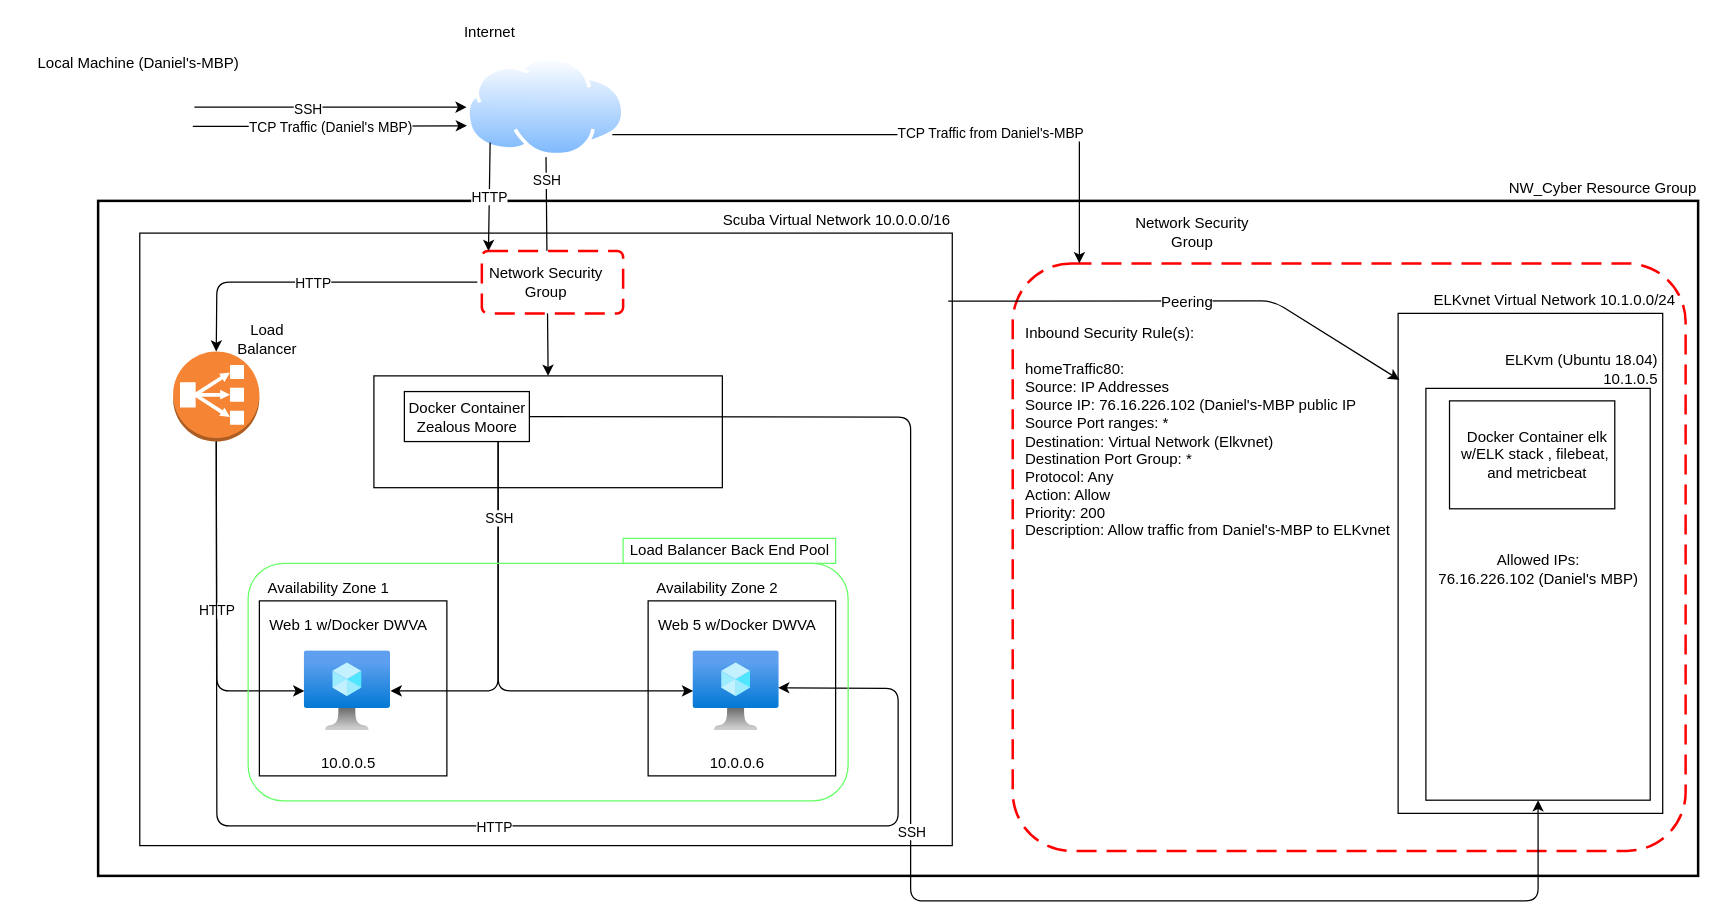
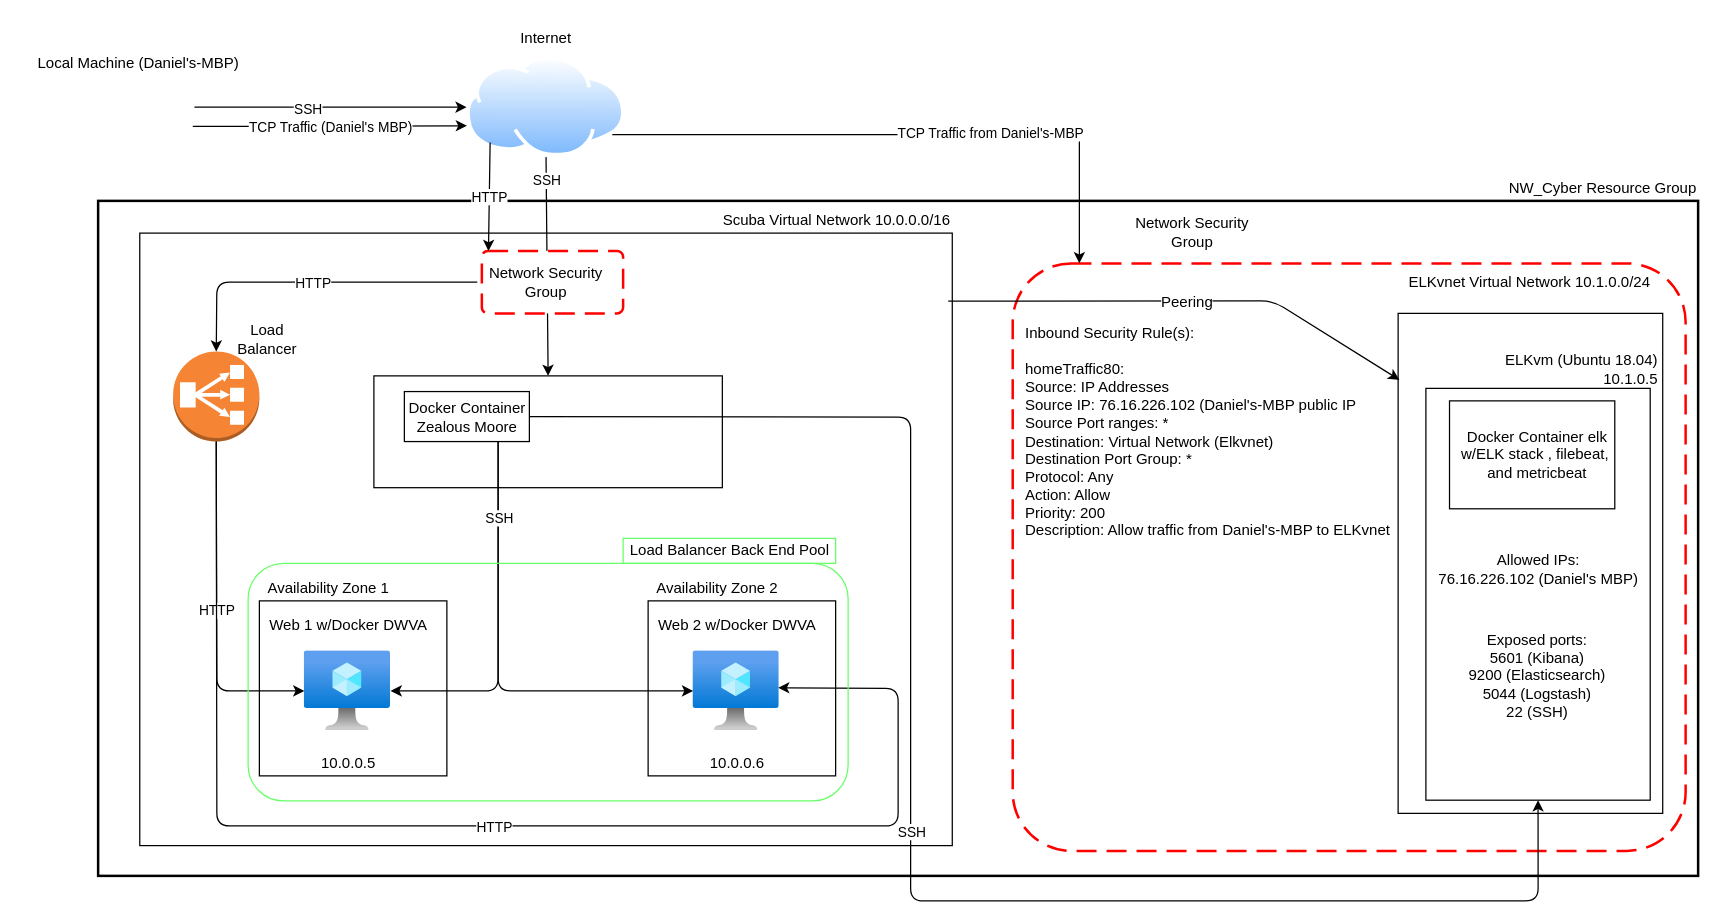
  <mxCell id="0" />
  <mxCell id="1" parent="0" />
  <mxCell id="2" style="edgeStyle=none;rounded=0;orthogonalLoop=1;jettySize=auto;html=1;exitX=0.5;exitY=1;exitDx=0;exitDy=0;entryX=0.5;entryY=0;entryDx=0;entryDy=0;" parent="1" source="58" target="20" edge="1"><mxGeometry relative="1" as="geometry"><mxPoint x="436.32" y="280" as="targetPoint" /></mxGeometry></mxCell>
  <mxCell id="3" value="SSH" style="edgeLabel;html=1;align=center;verticalAlign=middle;resizable=0;points=[];fontColor=#000000;" vertex="1" connectable="0" parent="2"><mxGeometry x="-0.785" relative="1" as="geometry"><mxPoint as="offset" /></mxGeometry></mxCell>
  <mxCell id="4" value="" style="fontStyle=0;verticalAlign=top;align=center;spacingTop=-2;fillColor=none;rounded=0;whiteSpace=wrap;html=1;strokeWidth=2;container=1;collapsible=0;expand=0;recursiveResize=0;" parent="1" vertex="1"><mxGeometry x="78" y="160" width="1280" height="540" as="geometry" /></mxCell>
  <mxCell id="5" value="" style="group;" vertex="1" connectable="0" parent="4"><mxGeometry x="760" y="40" width="510" height="480" as="geometry" /></mxCell>
  <mxCell id="6" value="" style="rounded=1;arcSize=10;dashed=1;strokeColor=#ff0000;fillColor=none;gradientColor=none;dashPattern=8 4;strokeWidth=2;" vertex="1" parent="5"><mxGeometry x="-28.333" y="10" width="538.333" height="470" as="geometry" /></mxCell>
- <mxCell id="7" value="ELKvnet Virtual Network 10.1.0.0/24" style="text;html=1;align=right;verticalAlign=middle;resizable=0;points=[];autosize=1;labelBackgroundColor=#FFFFFF;" vertex="1" parent="5"><mxGeometry x="292.778" y="30.0" width="210" height="20" as="geometry" /></mxCell>
+ <mxCell id="7" value="ELKvnet Virtual Network 10.1.0.0/24" style="text;html=1;align=right;verticalAlign=middle;resizable=0;points=[];autosize=1;labelBackgroundColor=#FFFFFF;" vertex="1" parent="5"><mxGeometry x="272.778" y="15" width="210" height="20" as="geometry" /></mxCell>
  <mxCell id="8" value="ELKvm (Ubuntu 18.04)&lt;br&gt;10.1.0.5" style="text;html=1;align=right;verticalAlign=middle;resizable=0;points=[];autosize=1;" vertex="1" parent="5"><mxGeometry x="349.444" y="80" width="140" height="30" as="geometry" /></mxCell>
  <mxCell id="9" value="" style="rounded=0;whiteSpace=wrap;html=1;fillColor=none;" vertex="1" parent="5"><mxGeometry x="302.222" y="110" width="179.444" height="329.45" as="geometry" /></mxCell>
+ <mxCell id="10" value="Exposed ports:&lt;br&gt;5601 (Kibana)&lt;br&gt;9200 (Elasticsearch)&lt;br&gt;5044 (Logstash)&lt;br&gt;22 (SSH)" style="text;html=1;align=center;verticalAlign=middle;resizable=0;points=[];autosize=1;" vertex="1" parent="5"><mxGeometry x="330.556" y="300" width="120" height="80" as="geometry" /></mxCell>
  <mxCell id="11" value="" style="rounded=0;whiteSpace=wrap;html=1;fillColor=none;" vertex="1" parent="5"><mxGeometry x="321.111" y="120.0" width="132.222" height="86.34" as="geometry" /></mxCell>
  <mxCell id="12" value="Docker Container elk &lt;br&gt;w/ELK stack , filebeat,&amp;nbsp;&lt;br&gt;and metricbeat" style="text;html=1;align=center;verticalAlign=middle;resizable=0;points=[];autosize=1;" vertex="1" parent="5"><mxGeometry x="321.111" y="138.17" width="140" height="50" as="geometry" /></mxCell>
  <mxCell id="13" value="&lt;font style=&quot;font-size: 12px&quot;&gt;Allowed IPs:&lt;br&gt;&lt;span style=&quot;text-align: left ; background-color: rgb(255 , 255 , 255)&quot;&gt;76.16.226.102 (Daniel's MBP)&lt;/span&gt;&lt;/font&gt;" style="text;html=1;align=center;verticalAlign=middle;resizable=0;points=[];autosize=1;" vertex="1" parent="5"><mxGeometry x="302.222" y="240" width="180" height="30" as="geometry" /></mxCell>
  <mxCell id="14" value="Inbound Security Rule(s):&lt;br&gt;&lt;br&gt;homeTraffic80:&lt;br&gt;Source: IP Addresses&lt;br&gt;Source IP: 76.16.226.102 (Daniel's-MBP public IP&lt;br&gt;Source Port ranges: *&lt;br&gt;Destination: Virtual Network (Elkvnet)&lt;br&gt;Destination Port Group: *&lt;br&gt;Protocol: Any&lt;br&gt;Action: Allow&lt;br&gt;Priority: 200&lt;br&gt;Description: Allow traffic from Daniel's-MBP to ELKvnet" style="text;html=1;align=left;verticalAlign=middle;resizable=0;points=[];autosize=1;" vertex="1" parent="5"><mxGeometry x="-20.004" y="59.73" width="310" height="170" as="geometry" /></mxCell>
  <mxCell id="15" value="" style="rounded=0;whiteSpace=wrap;html=1;fillColor=none;" vertex="1" parent="4"><mxGeometry x="1040" y="90" width="211.67" height="400" as="geometry" /></mxCell>
  <mxCell id="16" value="" style="endArrow=classic;html=1;exitX=1;exitY=0.5;exitDx=0;exitDy=0;entryX=0.5;entryY=1;entryDx=0;entryDy=0;" edge="1" parent="4" source="49" target="9"><mxGeometry relative="1" as="geometry"><mxPoint x="620" y="420" as="sourcePoint" /><mxPoint x="720" y="420" as="targetPoint" /><Array as="points"><mxPoint x="650" y="173" /><mxPoint x="650" y="560" /><mxPoint x="1152" y="560" /></Array></mxGeometry></mxCell>
  <mxCell id="17" value="SSH" style="edgeLabel;resizable=0;html=1;align=center;verticalAlign=middle;" connectable="0" vertex="1" parent="16"><mxGeometry relative="1" as="geometry" /></mxCell>
  <mxCell id="18" value="" style="rounded=0;whiteSpace=wrap;html=1;fillColor=none;" parent="4" vertex="1"><mxGeometry x="33.32" y="25.79" width="650" height="490" as="geometry" /></mxCell>
  <mxCell id="19" value="Scuba Virtual Network 10.0.0.0/16" style="text;html=1;align=right;verticalAlign=middle;resizable=0;points=[];autosize=1;" parent="4" vertex="1"><mxGeometry x="483.32" y="5.79" width="200" height="20" as="geometry" /></mxCell>
  <mxCell id="20" value="" style="rounded=0;whiteSpace=wrap;html=1;fillColor=none;" parent="4" vertex="1"><mxGeometry x="220.62" y="140" width="278.76" height="89.45" as="geometry" /></mxCell>
  <mxCell id="21" value="" style="outlineConnect=0;dashed=0;verticalLabelPosition=bottom;verticalAlign=top;align=center;html=1;shape=mxgraph.aws3.classic_load_balancer;fillColor=#F58534;gradientColor=none;" parent="4" vertex="1"><mxGeometry x="60" y="120.55" width="69" height="72" as="geometry" /></mxCell>
  <mxCell id="22" value="" style="group;fillColor=#FFFFFF;" parent="4" vertex="1" connectable="0"><mxGeometry x="303.32" y="40" width="116.68" height="50" as="geometry" /></mxCell>
  <mxCell id="23" value="" style="rounded=1;arcSize=10;dashed=1;strokeColor=#ff0000;fillColor=none;gradientColor=none;dashPattern=8 4;strokeWidth=2;" parent="22" vertex="1"><mxGeometry x="3.651" width="113.029" height="50" as="geometry" /></mxCell>
  <mxCell id="24" value="Network Security&lt;br&gt;Group" style="text;html=1;align=center;verticalAlign=middle;resizable=0;points=[];autosize=1;" parent="22" vertex="1"><mxGeometry y="10" width="110" height="30" as="geometry" /></mxCell>
  <mxCell id="25" value="" style="rounded=0;whiteSpace=wrap;html=1;fillColor=none;" parent="4" vertex="1"><mxGeometry x="129" y="320" width="150" height="140" as="geometry" /></mxCell>
  <mxCell id="26" value="" style="aspect=fixed;html=1;points=[];align=center;image;fontSize=12;image=img/lib/azure2/compute/Virtual_Machine.svg;fillColor=none;" parent="4" vertex="1"><mxGeometry x="165" y="360" width="69" height="64" as="geometry" /></mxCell>
  <mxCell id="27" value="Availability Zone 1" style="text;html=1;align=center;verticalAlign=middle;resizable=0;points=[];autosize=1;" parent="4" vertex="1"><mxGeometry x="129" y="300" width="110" height="20" as="geometry" /></mxCell>
  <mxCell id="28" value="Web 1 w/Docker DWVA" style="text;html=1;align=center;verticalAlign=middle;resizable=0;points=[];autosize=1;" parent="4" vertex="1"><mxGeometry x="129.5" y="330" width="140" height="20" as="geometry" /></mxCell>
  <mxCell id="29" value="10.0.0.5" style="text;html=1;align=center;verticalAlign=middle;resizable=0;points=[];autosize=1;" parent="4" vertex="1"><mxGeometry x="169.5" y="440" width="60" height="20" as="geometry" /></mxCell>
  <mxCell id="30" value="" style="rounded=0;whiteSpace=wrap;html=1;fillColor=none;" parent="4" vertex="1"><mxGeometry x="440" y="320" width="150" height="140" as="geometry" /></mxCell>
  <mxCell id="31" value="" style="aspect=fixed;html=1;points=[];align=center;image;fontSize=12;image=img/lib/azure2/compute/Virtual_Machine.svg;fillColor=none;" parent="4" vertex="1"><mxGeometry x="476" y="360" width="69" height="64" as="geometry" /></mxCell>
  <mxCell id="32" value="Availability Zone 2" style="text;html=1;align=center;verticalAlign=middle;resizable=0;points=[];autosize=1;" parent="4" vertex="1"><mxGeometry x="440" y="300" width="110" height="20" as="geometry" /></mxCell>
- <mxCell id="33" value="Web 5 w/Docker DWVA" style="text;html=1;align=center;verticalAlign=middle;resizable=0;points=[];autosize=1;" parent="4" vertex="1"><mxGeometry x="440.5" y="330" width="140" height="20" as="geometry" /></mxCell>
+ <mxCell id="33" value="Web 2 w/Docker DWVA" style="text;html=1;align=center;verticalAlign=middle;resizable=0;points=[];autosize=1;" parent="4" vertex="1"><mxGeometry x="440.5" y="330" width="140" height="20" as="geometry" /></mxCell>
  <mxCell id="34" value="10.0.0.6" style="text;html=1;align=center;verticalAlign=middle;resizable=0;points=[];autosize=1;" parent="4" vertex="1"><mxGeometry x="480.5" y="440" width="60" height="20" as="geometry" /></mxCell>
  <mxCell id="35" style="edgeStyle=none;orthogonalLoop=1;jettySize=auto;html=1;exitX=0.75;exitY=1;exitDx=0;exitDy=0;rounded=1;" parent="4" source="49" target="26" edge="1"><mxGeometry relative="1" as="geometry"><Array as="points"><mxPoint x="320" y="392" /></Array></mxGeometry></mxCell>
  <mxCell id="36" style="edgeStyle=none;rounded=1;orthogonalLoop=1;jettySize=auto;html=1;exitX=0.75;exitY=1;exitDx=0;exitDy=0;" parent="4" source="49" target="31" edge="1"><mxGeometry relative="1" as="geometry"><Array as="points"><mxPoint x="320" y="392" /></Array></mxGeometry></mxCell>
  <mxCell id="37" value="SSH" style="edgeLabel;html=1;align=center;verticalAlign=middle;resizable=0;points=[];fontColor=#000000;" vertex="1" connectable="0" parent="36"><mxGeometry x="-0.655" relative="1" as="geometry"><mxPoint as="offset" /></mxGeometry></mxCell>
  <mxCell id="38" value="" style="endArrow=classic;html=1;entryX=0.5;entryY=0;entryDx=0;entryDy=0;entryPerimeter=0;" parent="4" source="24" target="21" edge="1"><mxGeometry relative="1" as="geometry"><mxPoint x="90" y="64.5" as="sourcePoint" /><mxPoint x="190" y="64.5" as="targetPoint" /><Array as="points"><mxPoint x="95" y="65" /></Array></mxGeometry></mxCell>
  <mxCell id="39" value="HTTP" style="edgeLabel;resizable=0;html=1;align=center;verticalAlign=middle;" parent="38" connectable="0" vertex="1"><mxGeometry relative="1" as="geometry" /></mxCell>
  <mxCell id="40" value="" style="endArrow=classic;html=1;exitX=0.5;exitY=1;exitDx=0;exitDy=0;exitPerimeter=0;" parent="4" source="21" target="26" edge="1"><mxGeometry relative="1" as="geometry"><mxPoint x="90" y="260" as="sourcePoint" /><mxPoint x="190" y="260" as="targetPoint" /><Array as="points"><mxPoint x="95" y="392" /></Array></mxGeometry></mxCell>
  <mxCell id="41" value="HTTP" style="edgeLabel;resizable=0;html=1;align=center;verticalAlign=middle;" parent="40" connectable="0" vertex="1"><mxGeometry relative="1" as="geometry" /></mxCell>
  <mxCell id="42" value="" style="endArrow=classic;html=1;entryX=0.986;entryY=0.461;entryDx=0;entryDy=0;entryPerimeter=0;exitX=0.5;exitY=1;exitDx=0;exitDy=0;exitPerimeter=0;" parent="4" source="21" target="31" edge="1"><mxGeometry relative="1" as="geometry"><mxPoint x="100" y="390" as="sourcePoint" /><mxPoint x="190" y="480" as="targetPoint" /><Array as="points"><mxPoint x="95" y="500" /><mxPoint x="640" y="500" /><mxPoint x="640" y="390" /></Array></mxGeometry></mxCell>
  <mxCell id="43" value="HTTP" style="edgeLabel;resizable=0;html=1;align=center;verticalAlign=middle;" parent="42" connectable="0" vertex="1"><mxGeometry relative="1" as="geometry" /></mxCell>
  <mxCell id="44" value="" style="rounded=1;whiteSpace=wrap;html=1;fillColor=none;strokeColor=#66FF66;" parent="4" vertex="1"><mxGeometry x="120" y="290" width="480" height="190" as="geometry" /></mxCell>
  <mxCell id="45" value="Load Balancer Back End Pool" style="text;html=1;align=center;verticalAlign=middle;resizable=0;points=[];autosize=1;strokeColor=#66FF66;" parent="4" vertex="1"><mxGeometry x="420" y="270" width="170" height="20" as="geometry" /></mxCell>
  <mxCell id="46" value="Load&lt;br&gt;Balancer" style="text;html=1;align=center;verticalAlign=middle;resizable=0;points=[];autosize=1;" parent="4" vertex="1"><mxGeometry x="105" y="95.55" width="60" height="30" as="geometry" /></mxCell>
  <mxCell id="47" value="" style="group;" parent="4" vertex="1" connectable="0"><mxGeometry x="240" y="152.55" width="110" height="40" as="geometry" /></mxCell>
  <mxCell id="48" value="Docker Container &lt;br&gt;Zealous Moore" style="text;html=1;align=center;verticalAlign=middle;resizable=0;points=[];autosize=1;" parent="47" vertex="1"><mxGeometry y="5" width="110" height="30" as="geometry" /></mxCell>
  <mxCell id="49" value="" style="rounded=0;whiteSpace=wrap;html=1;fillColor=none;" parent="47" vertex="1"><mxGeometry x="5" width="100" height="40" as="geometry" /></mxCell>
  <mxCell id="50" value="Network Security&lt;br&gt;Group" style="text;html=1;align=center;verticalAlign=middle;resizable=0;points=[];autosize=1;" vertex="1" parent="4"><mxGeometry x="820" y="10" width="110" height="30" as="geometry" /></mxCell>
  <mxCell id="51" value="" style="endArrow=classic;html=1;exitX=0.995;exitY=0.111;exitDx=0;exitDy=0;exitPerimeter=0;entryX=0.005;entryY=0.133;entryDx=0;entryDy=0;entryPerimeter=0;" edge="1" parent="4" source="18" target="15"><mxGeometry relative="1" as="geometry"><mxPoint x="690" y="80" as="sourcePoint" /><mxPoint x="790" y="80" as="targetPoint" /><Array as="points"><mxPoint x="940" y="80" /></Array></mxGeometry></mxCell>
  <mxCell id="52" value="&lt;font style=&quot;font-size: 12px&quot;&gt;Peering&lt;/font&gt;" style="edgeLabel;resizable=0;html=1;align=center;verticalAlign=middle;" connectable="0" vertex="1" parent="51"><mxGeometry relative="1" as="geometry" /></mxCell>
  <mxCell id="53" style="edgeStyle=orthogonalEdgeStyle;rounded=0;orthogonalLoop=1;jettySize=auto;html=1;" edge="1" parent="1" source="58" target="6"><mxGeometry relative="1" as="geometry"><mxPoint x="508" y="108" as="sourcePoint" /><mxPoint x="865" y="210" as="targetPoint" /><Array as="points"><mxPoint x="863" y="107" /></Array></mxGeometry></mxCell>
  <mxCell id="54" value="TCP Traffic from Daniel's-MBP" style="edgeLabel;html=1;align=center;verticalAlign=middle;resizable=0;points=[];" vertex="1" connectable="0" parent="53"><mxGeometry x="0.267" y="3" relative="1" as="geometry"><mxPoint y="1" as="offset" /></mxGeometry></mxCell>
  <mxCell id="55" style="edgeStyle=none;rounded=0;orthogonalLoop=1;jettySize=auto;html=1;exitX=1;exitY=0.5;exitDx=0;exitDy=0;entryX=0;entryY=0.5;entryDx=0;entryDy=0;" parent="1" source="57" target="58" edge="1"><mxGeometry relative="1" as="geometry"><mxPoint x="358" y="85" as="targetPoint" /></mxGeometry></mxCell>
  <mxCell id="56" value="SSH" style="edgeLabel;html=1;align=center;verticalAlign=middle;resizable=0;points=[];fontColor=#000000;" vertex="1" connectable="0" parent="55"><mxGeometry x="-0.177" y="-1" relative="1" as="geometry"><mxPoint as="offset" /></mxGeometry></mxCell>
  <mxCell id="57" value="" style="shape=image;html=1;verticalAlign=top;verticalLabelPosition=bottom;labelBackgroundColor=#ffffff;imageAspect=0;aspect=fixed;image=https://cdn4.iconfinder.com/data/icons/MacBook_Pro/128/snow_leopard.png;" parent="1" vertex="1"><mxGeometry x="65" y="40" width="90" height="90" as="geometry" /></mxCell>
  <mxCell id="58" value="" style="aspect=fixed;perimeter=ellipsePerimeter;html=1;align=center;shadow=0;dashed=0;spacingTop=3;image;image=img/lib/active_directory/internet_cloud.svg;" parent="1" vertex="1"><mxGeometry x="372.83" y="45" width="126.98" height="80" as="geometry" /></mxCell>
  <mxCell id="59" value="Local Machine (Daniel's-MBP)" style="text;html=1;align=center;verticalAlign=middle;resizable=0;points=[];autosize=1;" parent="1" vertex="1"><mxGeometry x="20" y="40" width="180" height="20" as="geometry" /></mxCell>
- <mxCell id="60" value="Internet" style="text;html=1;align=center;verticalAlign=middle;resizable=0;points=[];autosize=1;" parent="1" vertex="1"><mxGeometry x="361.32" y="15" width="60" height="20" as="geometry" /></mxCell>
+ <mxCell id="60" value="Internet" style="text;html=1;align=center;verticalAlign=middle;resizable=0;points=[];autosize=1;" parent="1" vertex="1"><mxGeometry x="406.32" width="60" height="20" as="geometry" y="20" /></mxCell>
  <mxCell id="61" value="NW_Cyber Resource Group" style="text;html=1;align=right;verticalAlign=middle;resizable=0;points=[];autosize=1;" parent="1" vertex="1"><mxGeometry x="1188" y="140" width="170" height="20" as="geometry" /></mxCell>
  <mxCell id="62" value="" style="endArrow=classic;html=1;exitX=0;exitY=1;exitDx=0;exitDy=0;entryX=0.047;entryY=0.003;entryDx=0;entryDy=0;entryPerimeter=0;" parent="1" source="58" target="23" edge="1"><mxGeometry relative="1" as="geometry"><mxPoint x="348" y="140" as="sourcePoint" /><mxPoint x="389" y="199" as="targetPoint" /></mxGeometry></mxCell>
  <mxCell id="63" value="HTTP" style="edgeLabel;resizable=0;html=1;align=center;verticalAlign=middle;" parent="62" connectable="0" vertex="1"><mxGeometry relative="1" as="geometry" /></mxCell>
  <mxCell id="64" value="" style="endArrow=classic;html=1;fontColor=#000000;exitX=0.986;exitY=0.672;exitDx=0;exitDy=0;exitPerimeter=0;entryX=0.002;entryY=0.686;entryDx=0;entryDy=0;entryPerimeter=0;" edge="1" parent="1" source="57" target="58"><mxGeometry relative="1" as="geometry"><mxPoint x="178" y="100" as="sourcePoint" /><mxPoint x="278" y="100" as="targetPoint" /></mxGeometry></mxCell>
  <mxCell id="65" value="TCP Traffic (Daniel's MBP)" style="edgeLabel;resizable=0;html=1;align=center;verticalAlign=middle;" connectable="0" vertex="1" parent="64"><mxGeometry relative="1" as="geometry" /></mxCell>
